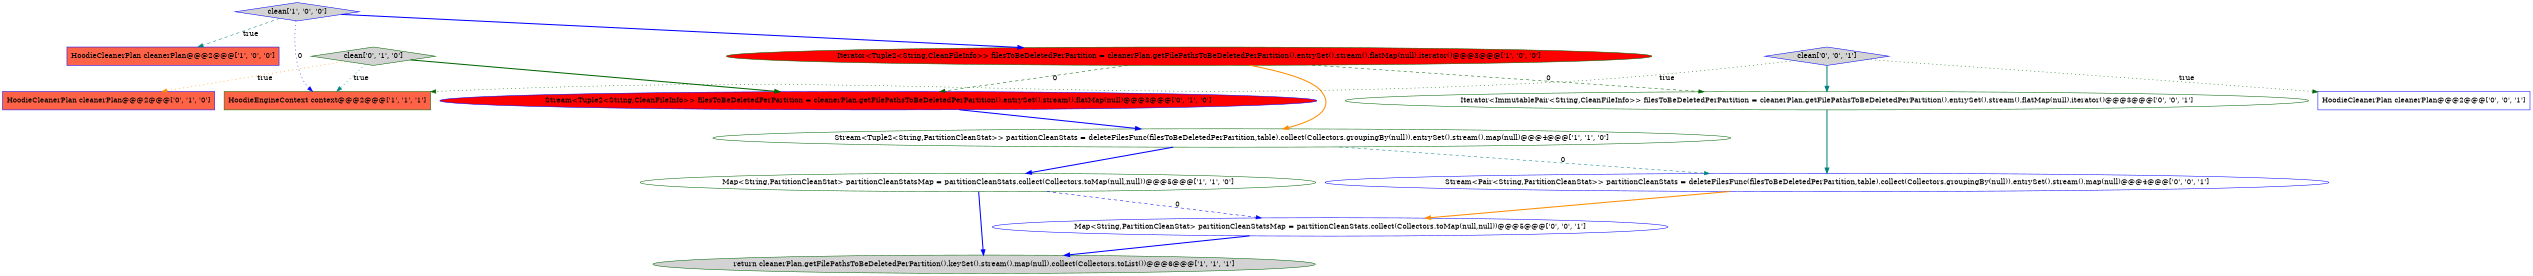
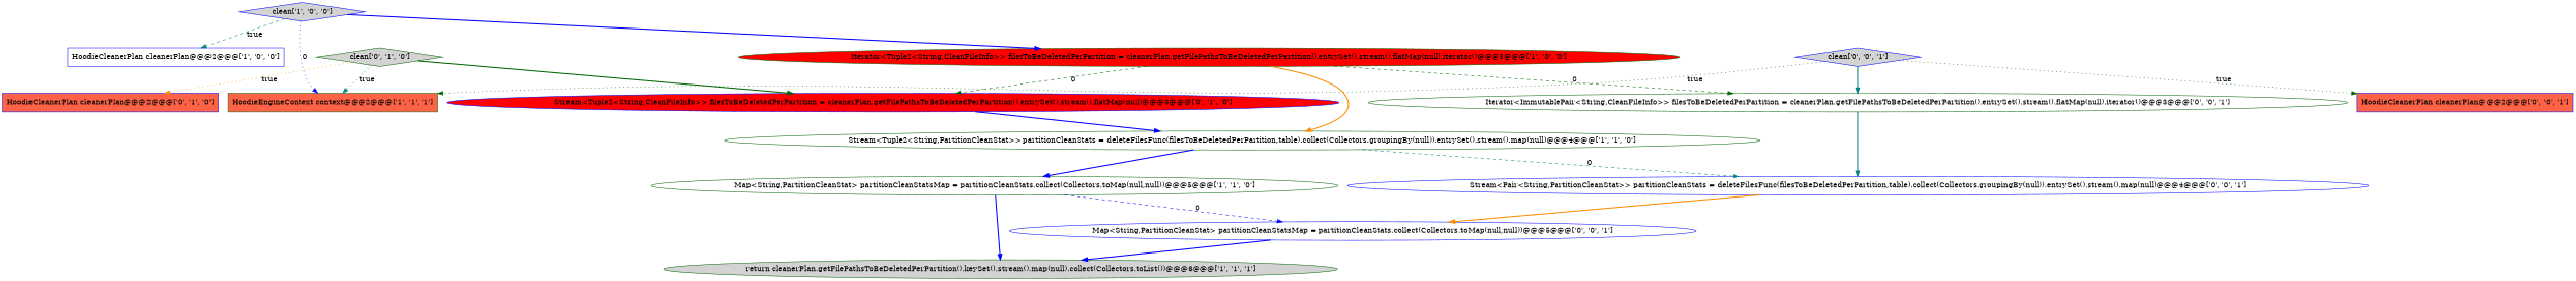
  digraph {
    node [color=blue fillcolor=white shape=ellipse style=filled]
    edge [color=blue style=bold]
-   n1 [fillcolor=tomato label="HoodieCleanerPlan cleanerPlan@@@2@@@['1', '0', '0']" shape=box]
+   n1 [label="HoodieCleanerPlan cleanerPlan@@@2@@@['1', '0', '0']" shape=box]
    n2 [color=darkgreen fillcolor=tomato label="HoodieEngineContext context@@@2@@@['1', '1', '1']" shape=box]
    n3 [color=darkgreen label="Stream<Tuple2<String,PartitionCleanStat>> partitionCleanStats = deleteFilesFunc(filesToBeDeletedPerPartition,table).collect(Collectors.groupingBy(null)).entrySet().stream().map(null)@@@4@@@['1', '1', '0']"]
    n4 [color=darkgreen label="Map<String,PartitionCleanStat> partitionCleanStatsMap = partitionCleanStats.collect(Collectors.toMap(null,null))@@@5@@@['1', '1', '0']"]
    n5 [label="Stream<Pair<String,PartitionCleanStat>> partitionCleanStats = deleteFilesFunc(filesToBeDeletedPerPartition,table).collect(Collectors.groupingBy(null)).entrySet().stream().map(null)@@@4@@@['0', '0', '1']"]
    n6 [color=darkgreen fillcolor=lightgray label="return cleanerPlan.getFilePathsToBeDeletedPerPartition().keySet().stream().map(null).collect(Collectors.toList())@@@6@@@['1', '1', '1']"]
    n7 [label="Map<String,PartitionCleanStat> partitionCleanStatsMap = partitionCleanStats.collect(Collectors.toMap(null,null))@@@5@@@['0', '0', '1']"]
    n8 [color=darkgreen fillcolor=red label="Iterator<Tuple2<String,CleanFileInfo>> filesToBeDeletedPerPartition = cleanerPlan.getFilePathsToBeDeletedPerPartition().entrySet().stream().flatMap(null).iterator()@@@3@@@['1', '0', '0']"]
    n9 [color=darkgreen label="Iterator<ImmutablePair<String,CleanFileInfo>> filesToBeDeletedPerPartition = cleanerPlan.getFilePathsToBeDeletedPerPartition().entrySet().stream().flatMap(null).iterator()@@@3@@@['0', '0', '1']"]
    n10 [fillcolor=red label="Stream<Tuple2<String,CleanFileInfo>> filesToBeDeletedPerPartition = cleanerPlan.getFilePathsToBeDeletedPerPartition().entrySet().stream().flatMap(null)@@@3@@@['0', '1', '0']"]
    n11 [fillcolor=tomato label="HoodieCleanerPlan cleanerPlan@@@2@@@['0', '1', '0']" shape=box]
    n12 [fillcolor=lightgray label="clean['0', '0', '1']" shape=diamond]
-   n13 [label="HoodieCleanerPlan cleanerPlan@@@2@@@['0', '0', '1']" shape=box]
+   n13 [fillcolor=tomato label="HoodieCleanerPlan cleanerPlan@@@2@@@['0', '0', '1']" shape=box]
    n14 [fillcolor=lightgray label="clean['1', '0', '0']" shape=diamond]
    n15 [color=darkgreen fillcolor=lightgray label="clean['0', '1', '0']" shape=diamond]
    n3 -> n4
    n3 -> n5 [color=teal label=0 style=dashed]
    n4 -> n6
    n4 -> n7 [label=0 style=dashed]
    n5 -> n7 [color=darkorange]
    n7 -> n6
    n8 -> n3 [color=darkorange]
    n8 -> n9 [color=darkgreen label=0 style=dashed]
    n8 -> n10 [color=darkgreen label=0 style=dashed]
    n9 -> n5 [color=teal]
    n10 -> n3
    n12 -> n2 [color=darkgreen label=true style=dotted]
    n12 -> n9 [color=teal]
    n12 -> n13 [color=darkgreen label=true style=dotted]
    n14 -> n1 [color=teal label=true style=dashed]
    n14 -> n2 [label=0 style=dotted]
    n14 -> n8
    n15 -> n2 [color=teal label=true style=dotted]
    n15 -> n10 [color=darkgreen]
    n15 -> n11 [color=darkorange label=true style=dotted]
  }
